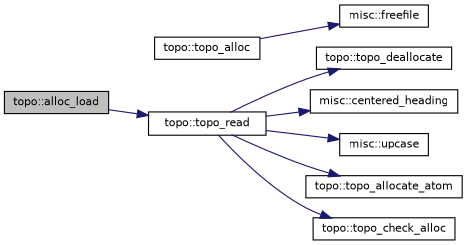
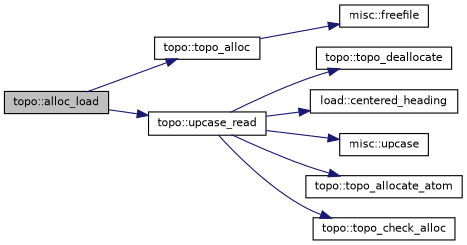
  digraph {
    rankdir=LR
    node [color=black fillcolor=white fontname=Helvetica fontsize=10 shape=record style=filled]
    edge [color=midnightblue fontname=Helvetica fontsize=10 labelfontname=Helvetica labelfontsize=10 style=solid]
    n1 [fillcolor=grey75 fontcolor=black height=0.2 label="topo::alloc_load" width=0.4]
    n2 [height=0.2 label="topo::topo_alloc" width=0.4]
-   n3 [height=0.2 label="topo::topo_read" width=0.4]
+   n3 [height=0.2 label="topo::upcase_read" width=0.4]
    n4 [height=0.2 label="misc::freefile" width=0.4]
    n5 [height=0.2 label="topo::topo_deallocate" width=0.4]
-   n6 [height=0.2 label="misc::centered_heading" width=0.4]
+   n6 [height=0.2 label="load::centered_heading" width=0.4]
    n7 [height=0.2 label="misc::upcase" width=0.4]
    n8 [height=0.2 label="topo::topo_allocate_atom" width=0.4]
    n9 [height=0.2 label="topo::topo_check_alloc" width=0.4]
+   n1 -> n2
    n1 -> n3
    n2 -> n4
    n3 -> n5
    n3 -> n6
    n3 -> n7
    n3 -> n8
    n3 -> n9
  }
